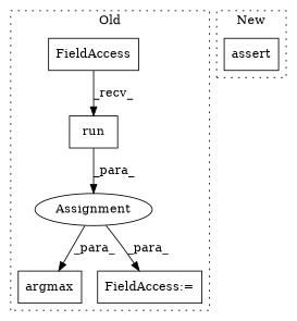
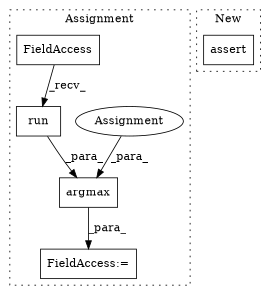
  digraph {
    node [a=32 l=1 shape=box]
    n1 [l="7,1" label=argmax s="12449,12490"]
    n2 [a=34 label=Assignment s=12489 shape=ellipse]
    n3 [a=7 label="FieldAccess:=" s=12442]
    n4 [l="4,1" label=run s="12466,12487"]
    n5 [a=22 l=9 label=FieldAccess s=12456]
    n6 [l="11,1" label=assert s="12578,12644"]
    subgraph cluster_1 {
-     label=Old
+     label=Assignment
      style=dotted
      n1
      n2
      n3
      n4
      n5
    }
    subgraph cluster_2 {
      label=New
      style=dotted
      n6
    }
-   n2 -> n3 [label=_para_]
+   n1 -> n3 [label=_para_]
    n2 -> n1 [label=_para_]
-   n4 -> n2 [label=_para_]
+   n4 -> n1 [label=_para_]
    n5 -> n4 [label=_recv_]
  }
